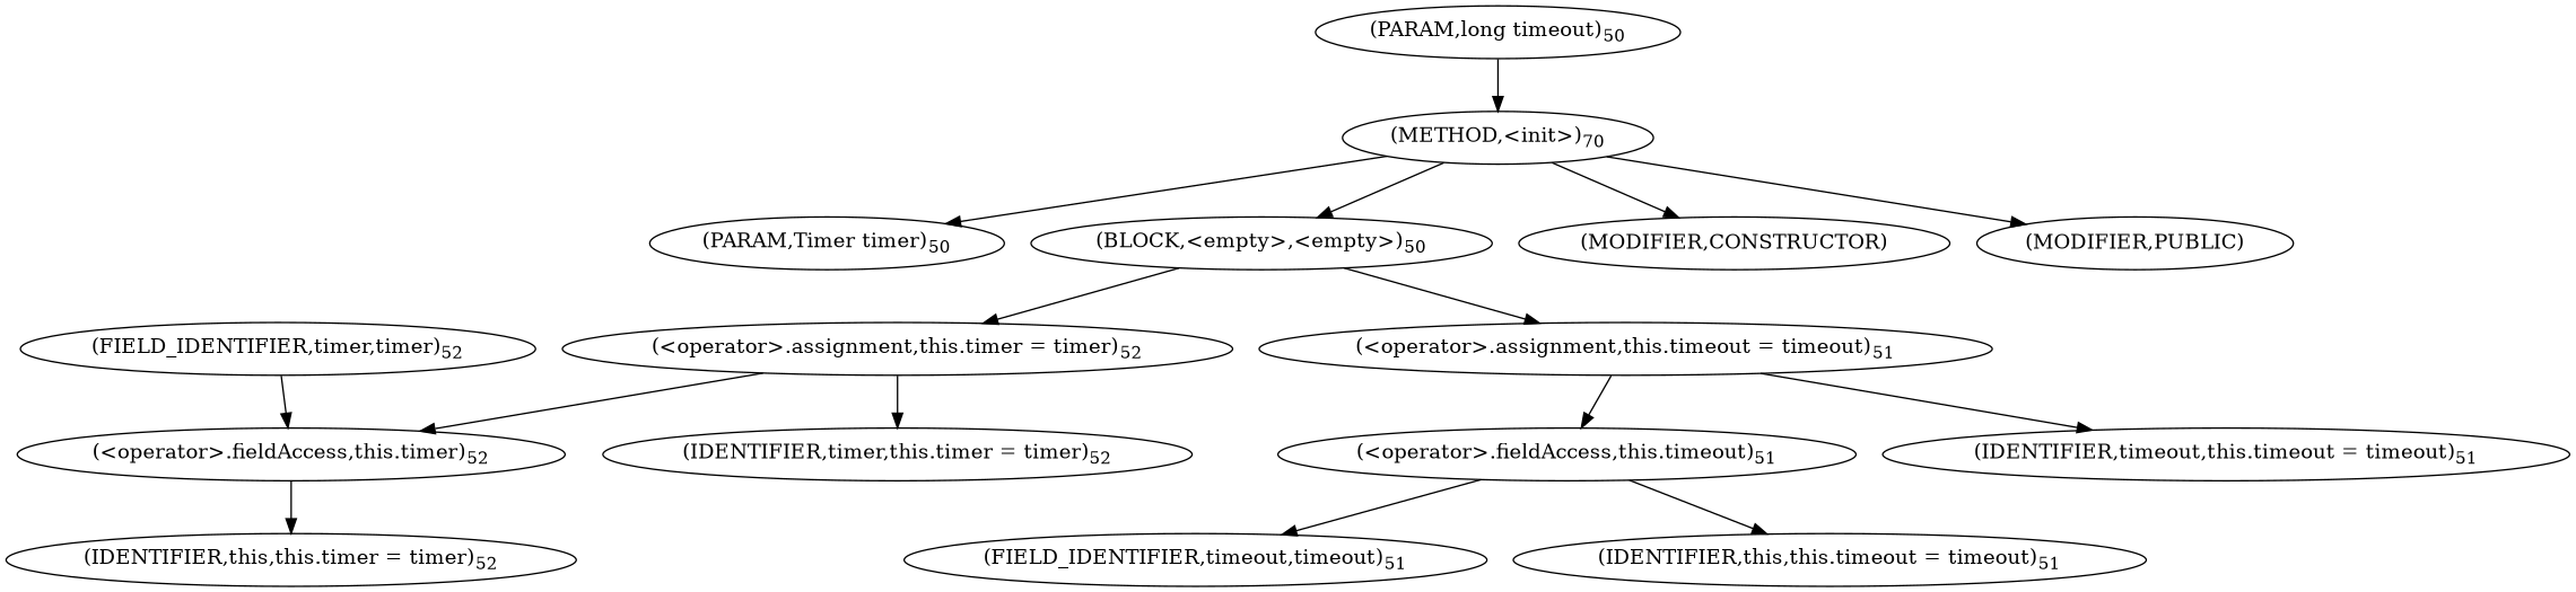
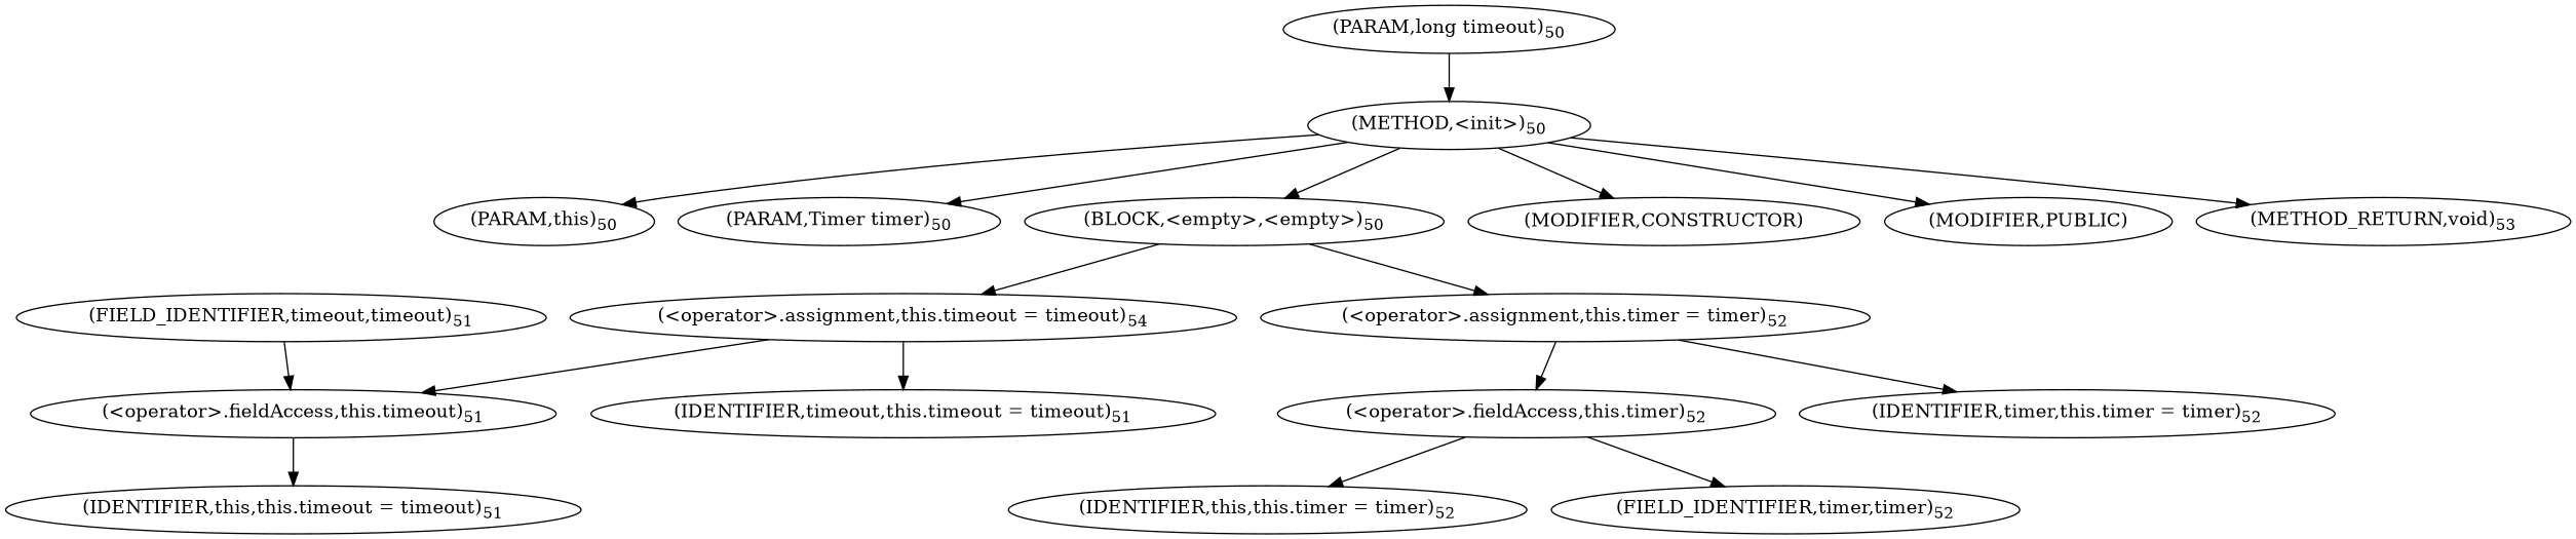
  digraph {
-   n1 [label=<(METHOD,&lt;init&gt;)<SUB>70</SUB>>]
+   n1 [label=<(METHOD,&lt;init&gt;)<SUB>50</SUB>>]
+   n2 [label=<(PARAM,this)<SUB>50</SUB>>]
    n3 [label=<(PARAM,Timer timer)<SUB>50</SUB>>]
    n4 [label=<(BLOCK,&lt;empty&gt;,&lt;empty&gt;)<SUB>50</SUB>>]
    n5 [label=<(MODIFIER,CONSTRUCTOR)>]
    n6 [label=<(MODIFIER,PUBLIC)>]
+   n7 [label=<(METHOD_RETURN,void)<SUB>53</SUB>>]
    n8 [label=<(PARAM,long timeout)<SUB>50</SUB>>]
-   n9 [label=<(&lt;operator&gt;.assignment,this.timeout = timeout)<SUB>51</SUB>>]
+   n9 [label=<(&lt;operator&gt;.assignment,this.timeout = timeout)<SUB>54</SUB>>]
    n10 [label=<(&lt;operator&gt;.assignment,this.timer = timer)<SUB>52</SUB>>]
    n11 [label=<(&lt;operator&gt;.fieldAccess,this.timeout)<SUB>51</SUB>>]
    n12 [label=<(IDENTIFIER,timeout,this.timeout = timeout)<SUB>51</SUB>>]
    n13 [label=<(&lt;operator&gt;.fieldAccess,this.timer)<SUB>52</SUB>>]
    n14 [label=<(IDENTIFIER,timer,this.timer = timer)<SUB>52</SUB>>]
    n15 [label=<(IDENTIFIER,this,this.timeout = timeout)<SUB>51</SUB>>]
    n16 [label=<(FIELD_IDENTIFIER,timeout,timeout)<SUB>51</SUB>>]
    n17 [label=<(IDENTIFIER,this,this.timer = timer)<SUB>52</SUB>>]
    n18 [label=<(FIELD_IDENTIFIER,timer,timer)<SUB>52</SUB>>]
+   n1 -> n2
    n1 -> n3
    n1 -> n4
    n1 -> n5
    n1 -> n6
+   n1 -> n7
    n4 -> n9
    n4 -> n10
    n8 -> n1
    n9 -> n11
    n9 -> n12
    n10 -> n13
    n10 -> n14
    n11 -> n15
-   n11 -> n16
+   n16 -> n11
    n13 -> n17
-   n18 -> n13
+   n13 -> n18
  }
